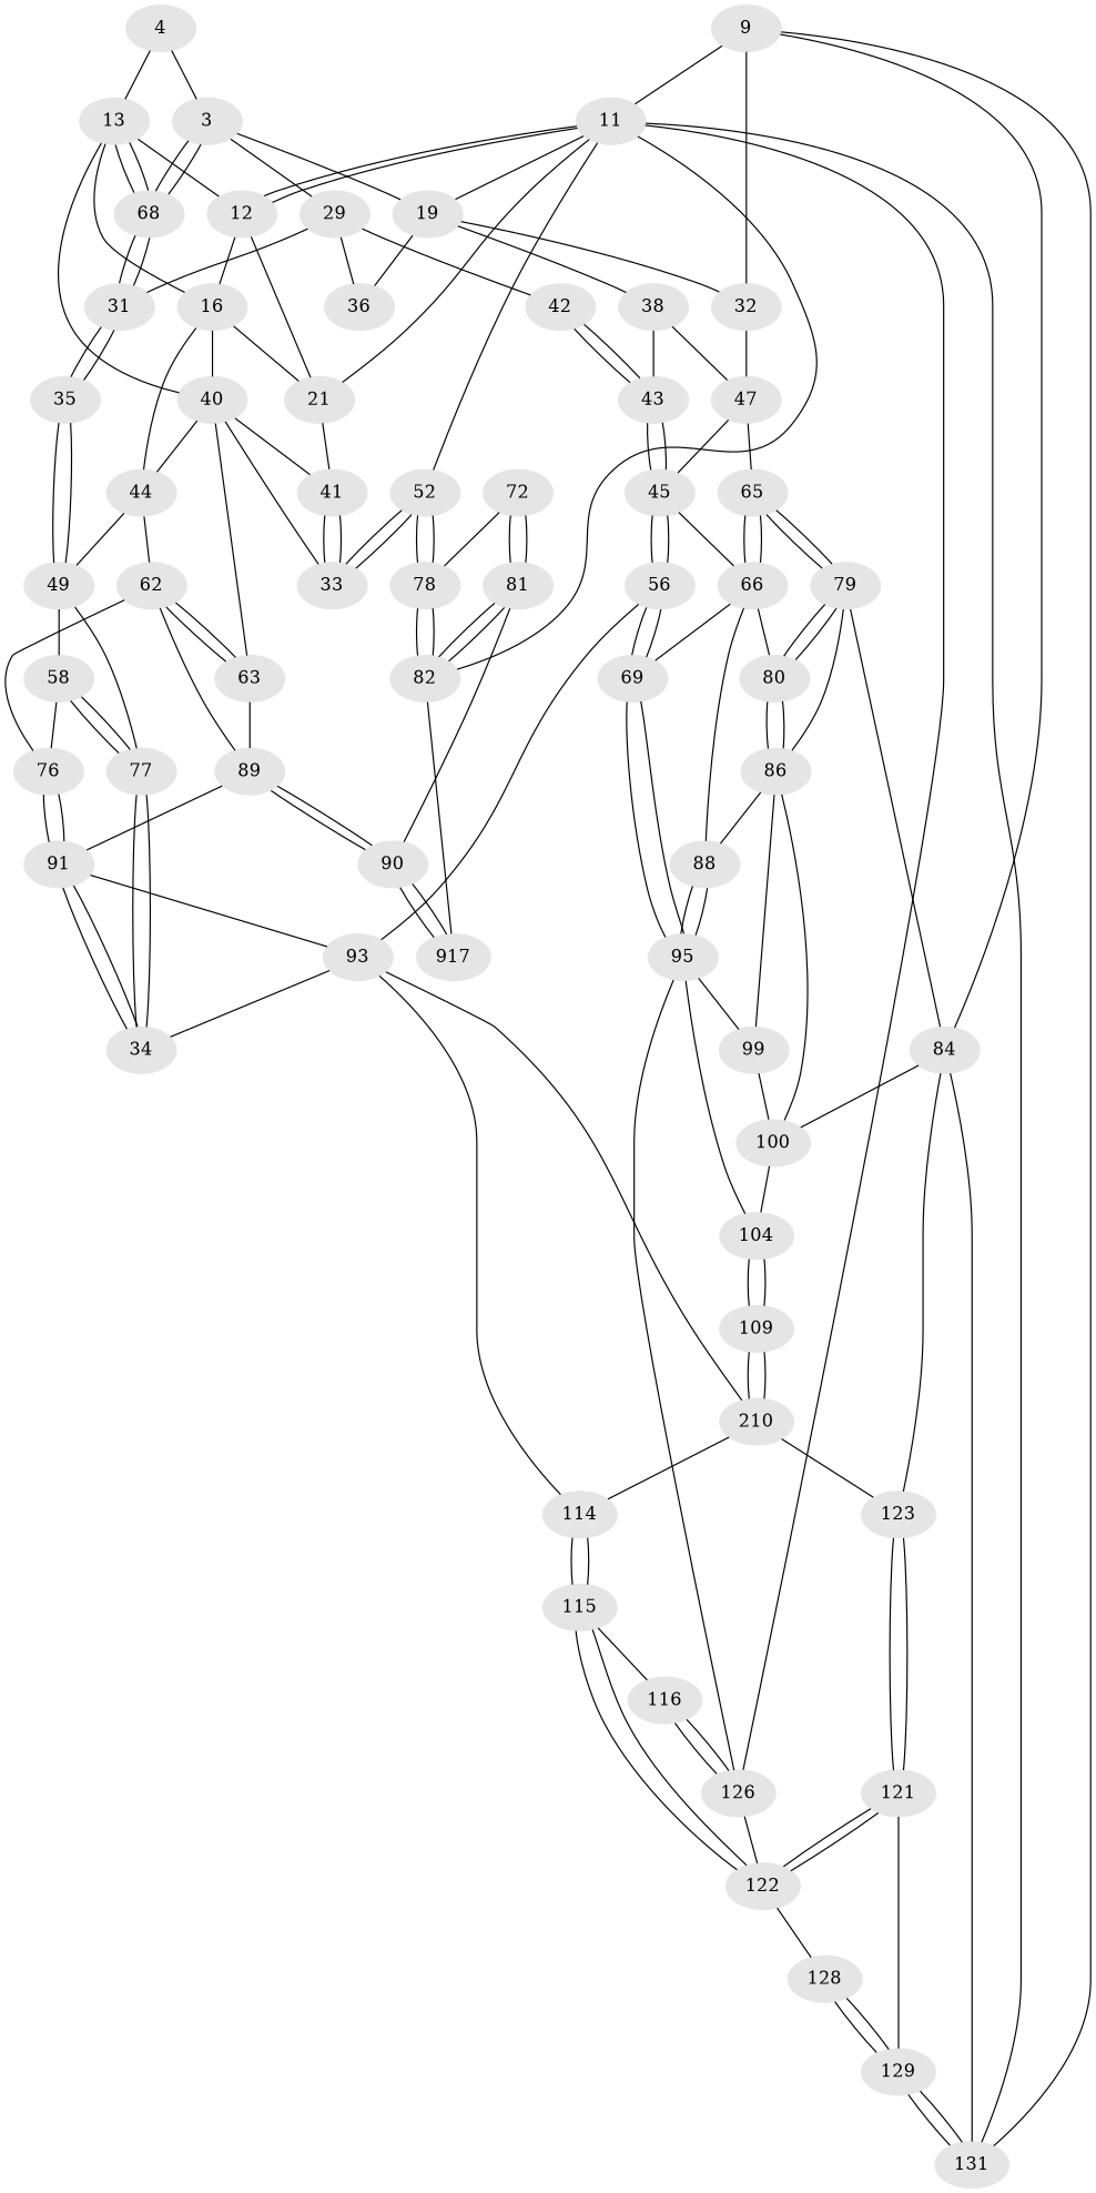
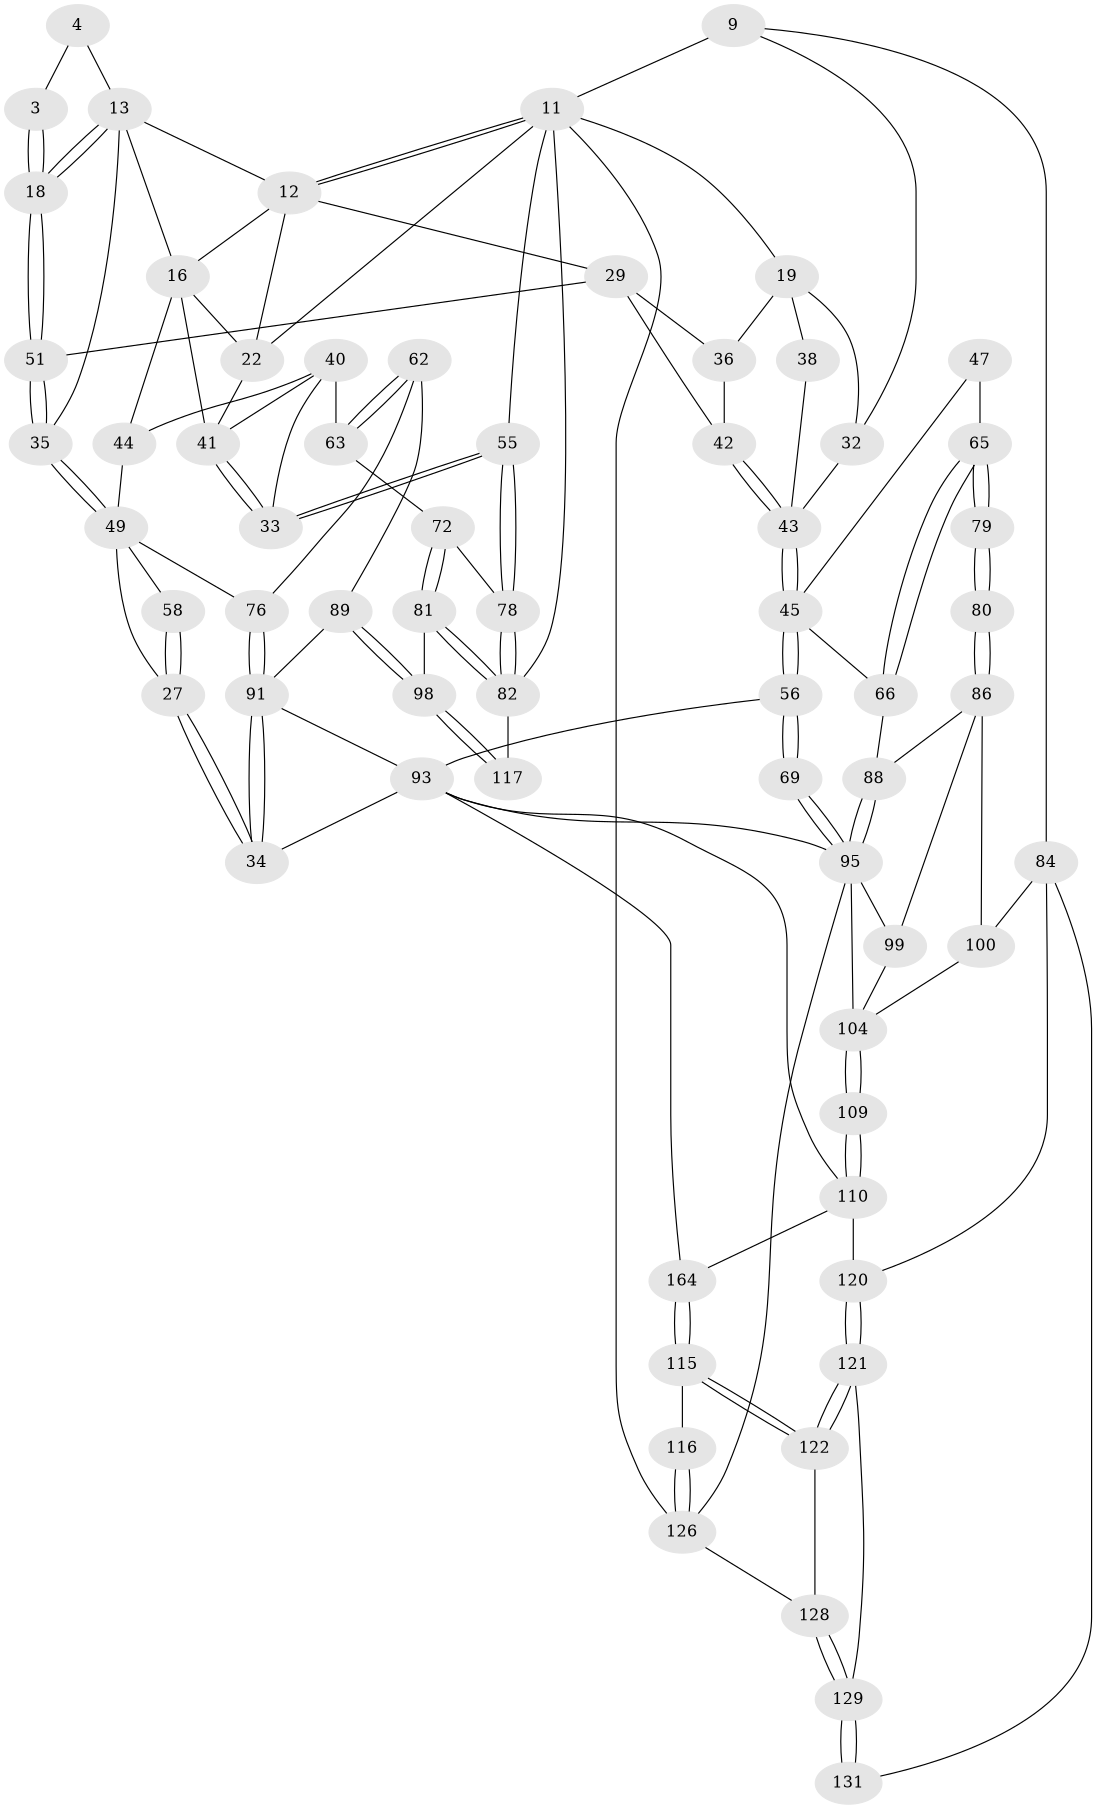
  graph {
    node [color=gray90 style=filled]
    n1 [label=4 super="+2+7"]
    3 [super="+4"]
    13 [super="+14"]
-   18 [label=68]
+   18
    19 [super="+20+34"]
    29 [super="+30"]
    12 [super="+17"]
    16 [super="+25"]
    35
    9 [super="+10"]
    11 [super="+108+24"]
    32 [super="+33"]
    84 [super="+123"]
    131 [super="+132"]
-   22 [super="+23" label=21]
-   31
+   22 [super="+23"]
+   31 [label=51]
    36 [super="+37"]
    38 [super="+39"]
    42
-   52
+   52 [label=55]
    82 [super="+107"]
    126 [super="+127"]
    47 [super="+61+48"]
    n24 [label=100 super="+112"]
-   120 [label=123]
+   120
    41
    n27 [label=33]
    78
-   117 [label=917]
+   117
    128
    40 [super="+46"]
    44 [super="+51+45"]
    49 [super="+50+59"]
    63
    62 [super="+64"]
    43
    n37 [label=45 super="+60"]
    65
    58
    76
-   77
+   77 [label=27]
    72 [super="+73"]
    56 [super="+57"]
    66 [super="+67"]
    89
    79 [super="+85"]
    91 [super="+92"]
    n48 [label=34]
    69
    93 [super="+98"]
    80
    88
    95 [super="+96"]
-   110 [super="+118" label=210]
-   114
+   110 [super="+118"]
+   114 [label=164]
    81
-   90
+   90 [label=98]
    86 [super="+100+87"]
    99 [super="+102"]
    104
    121
    115
    109
    116
    122
    129
    n1 -- 3 [weight=2]
    n1 -- 13 [weight=2]
    3 -- 18
    3 -- 18
-   3 -- 19
-   3 -- 29
+   12 -- 29
    13 -- 18
    13 -- 18
    13 -- 12
    13 -- 16 [weight=2]
-   13 -- 40
+   13 -- 35
    18 -- 31
    18 -- 31
    19 -- 32
    19 -- 36
    19 -- 38
    29 -- 31
    29 -- 36
    29 -- 42
    12 -- 16
    12 -- 22
    16 -- 22
-   16 -- 40
+   16 -- 41
    16 -- 44
    35 -- 49
    35 -- 49
    9 -- 11 [weight=2]
    9 -- 32
    9 -- 84
-   9 -- 131
    11 -- 19
    11 -- 12
    11 -- 12
-   11 -- 131
    11 -- 22
    11 -- 52
    11 -- 82
    11 -- 126
-   32 -- 47 [weight=2]
+   32 -- 43 [weight=2]
    84 -- 131
    84 -- n24
    84 -- 120
    22 -- 41
    31 -- 35
    31 -- 35
-   38 -- 47
+   36 -- 42
    38 -- 43
    42 -- 43
    42 -- 43
    52 -- n27
    52 -- n27
    52 -- 78
    52 -- 78
    82 -- 117
-   126 -- 122
+   126 -- 128
    47 -- n37
    47 -- 65
    n24 -- 104
    120 -- 121
    120 -- 121
    41 -- n27
    41 -- n27
    78 -- 82
    78 -- 82
    128 -- 129
    128 -- 129
    40 -- 41
    40 -- n27
    40 -- 44
    40 -- 63
    44 -- 49
-   44 -- 62 [weight=2]
    49 -- 58
-   58 -- 76
+   49 -- 76
    49 -- 77
-   63 -- 89
+   63 -- 72
    62 -- 63
    62 -- 63
    62 -- 76
    62 -- 89
    43 -- n37
    43 -- n37
    n37 -- 56
    n37 -- 56
    n37 -- 66
    65 -- 66
    65 -- 66
    65 -- 79
    65 -- 79
    58 -- 77
    58 -- 77
    76 -- 91
    76 -- 91
    77 -- n48
    77 -- n48
    72 -- 78
    72 -- 81
    72 -- 81
    56 -- 69
    56 -- 69
    56 -- 93
-   66 -- 69
-   66 -- 80
    66 -- 88
    89 -- 91
    89 -- 90
    89 -- 90
-   79 -- 84
    79 -- 80
    79 -- 80
-   79 -- 86
    91 -- n48
    91 -- n48
    91 -- 93
    69 -- 95
    69 -- 95
    93 -- n48
+   93 -- 95
    93 -- 110
    93 -- 114
    80 -- 86
    80 -- 86
    88 -- 95
    88 -- 95
    95 -- 126
    95 -- 99
    95 -- 104
    110 -- 120
    110 -- 114
    114 -- 115
    114 -- 115
    81 -- 82
    81 -- 82
    81 -- 90
    90 -- 117
    90 -- 117
    86 -- n24
    86 -- 88
    86 -- 99
-   99 -- n24
+   99 -- 104
    104 -- 109
    104 -- 109
    121 -- 122
    121 -- 122
    121 -- 129
    115 -- 116
    115 -- 122
    115 -- 122
    109 -- 110 [weight=2]
    109 -- 110
    116 -- 126
    116 -- 126
    122 -- 128
    129 -- 131
    129 -- 131
  }
